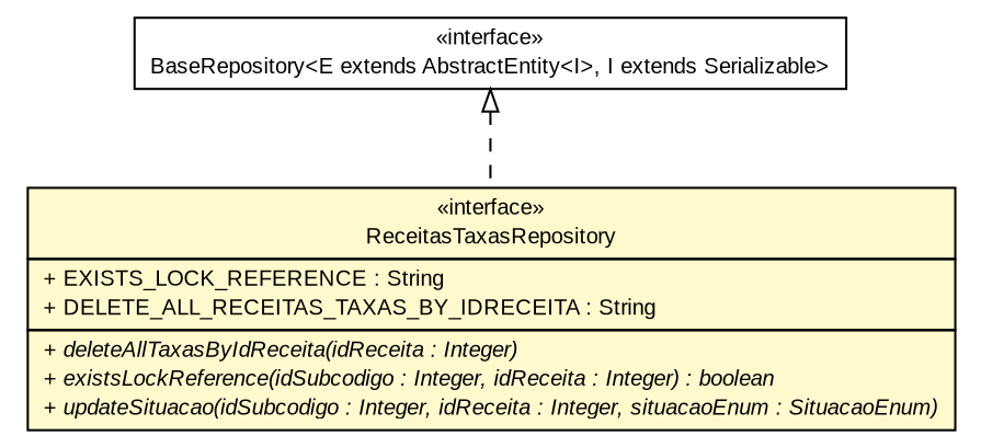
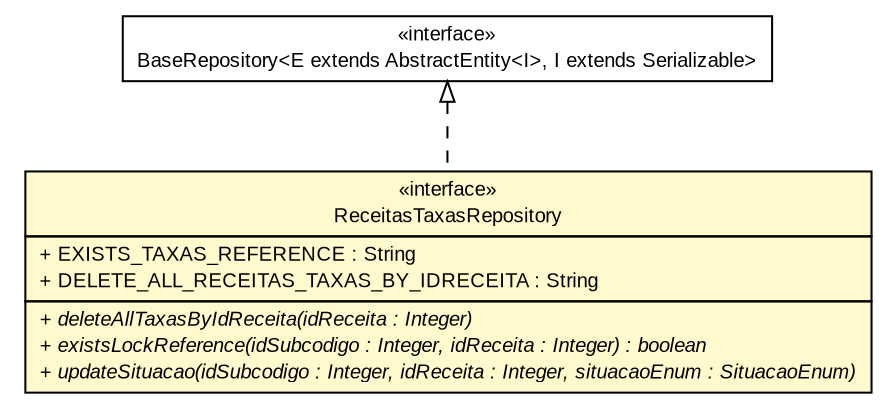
  digraph {
    nodesep=0.25
    ranksep=0.5
    node [fontcolor=black fontname=arial fontsize=10.0 shape=plaintext]
    n1 [label=<<table title="br.gov.to.sefaz.persistence.repository.BaseRepository" border="0" cellborder="1" cellspacing="0" cellpadding="2" port="p" href="../../../../persistence/repository/BaseRepository.html"> 		<tr><td><table border="0" cellspacing="0" cellpadding="1"> <tr><td align="center" balign="center"> &#171;interface&#187; </td></tr> <tr><td align="center" balign="center"> BaseRepository&lt;E extends AbstractEntity&lt;I&gt;, I extends Serializable&gt; </td></tr> 		</table></td></tr> 		</table>>]
-   n2 [label=<<table title="br.gov.to.sefaz.arr.parametros.persistence.repository.ReceitasTaxasRepository" border="0" cellborder="1" cellspacing="0" cellpadding="2" port="p" bgcolor="lemonChiffon" href="./ReceitasTaxasRepository.html"> 		<tr><td><table border="0" cellspacing="0" cellpadding="1"> <tr><td align="center" balign="center"> &#171;interface&#187; </td></tr> <tr><td align="center" balign="center"> ReceitasTaxasRepository </td></tr> 		</table></td></tr> 		<tr><td><table border="0" cellspacing="0" cellpadding="1"> <tr><td align="left" balign="left"> + EXISTS_LOCK_REFERENCE : String </td></tr> <tr><td align="left" balign="left"> + DELETE_ALL_RECEITAS_TAXAS_BY_IDRECEITA : String </td></tr> 		</table></td></tr> 		<tr><td><table border="0" cellspacing="0" cellpadding="1"> <tr><td align="left" balign="left"><font face="arial italic" point-size="10.0"> + deleteAllTaxasByIdReceita(idReceita : Integer) </font></td></tr> <tr><td align="left" balign="left"><font face="arial italic" point-size="10.0"> + existsLockReference(idSubcodigo : Integer, idReceita : Integer) : boolean </font></td></tr> <tr><td align="left" balign="left"><font face="arial italic" point-size="10.0"> + updateSituacao(idSubcodigo : Integer, idReceita : Integer, situacaoEnum : SituacaoEnum) </font></td></tr> 		</table></td></tr> 		</table>>]
+   n2 [label=<<table title="br.gov.to.sefaz.arr.parametros.persistence.repository.ReceitasTaxasRepository" border="0" cellborder="1" cellspacing="0" cellpadding="2" port="p" bgcolor="lemonChiffon" href="./ReceitasTaxasRepository.html"> 		<tr><td><table border="0" cellspacing="0" cellpadding="1"> <tr><td align="center" balign="center"> &#171;interface&#187; </td></tr> <tr><td align="center" balign="center"> ReceitasTaxasRepository </td></tr> 		</table></td></tr> 		<tr><td><table border="0" cellspacing="0" cellpadding="1"> <tr><td align="left" balign="left"> + EXISTS_TAXAS_REFERENCE : String </td></tr> <tr><td align="left" balign="left"> + DELETE_ALL_RECEITAS_TAXAS_BY_IDRECEITA : String </td></tr> 		</table></td></tr> 		<tr><td><table border="0" cellspacing="0" cellpadding="1"> <tr><td align="left" balign="left"><font face="arial italic" point-size="10.0"> + deleteAllTaxasByIdReceita(idReceita : Integer) </font></td></tr> <tr><td align="left" balign="left"><font face="arial italic" point-size="10.0"> + existsLockReference(idSubcodigo : Integer, idReceita : Integer) : boolean </font></td></tr> <tr><td align="left" balign="left"><font face="arial italic" point-size="10.0"> + updateSituacao(idSubcodigo : Integer, idReceita : Integer, situacaoEnum : SituacaoEnum) </font></td></tr> 		</table></td></tr> 		</table>>]
    n1 -> n2 [arrowtail=empty dir=back fontname=arial fontsize=10 headport=p labelfontname=arial labelfontsize=10 style=dashed tailport=p]
  }
